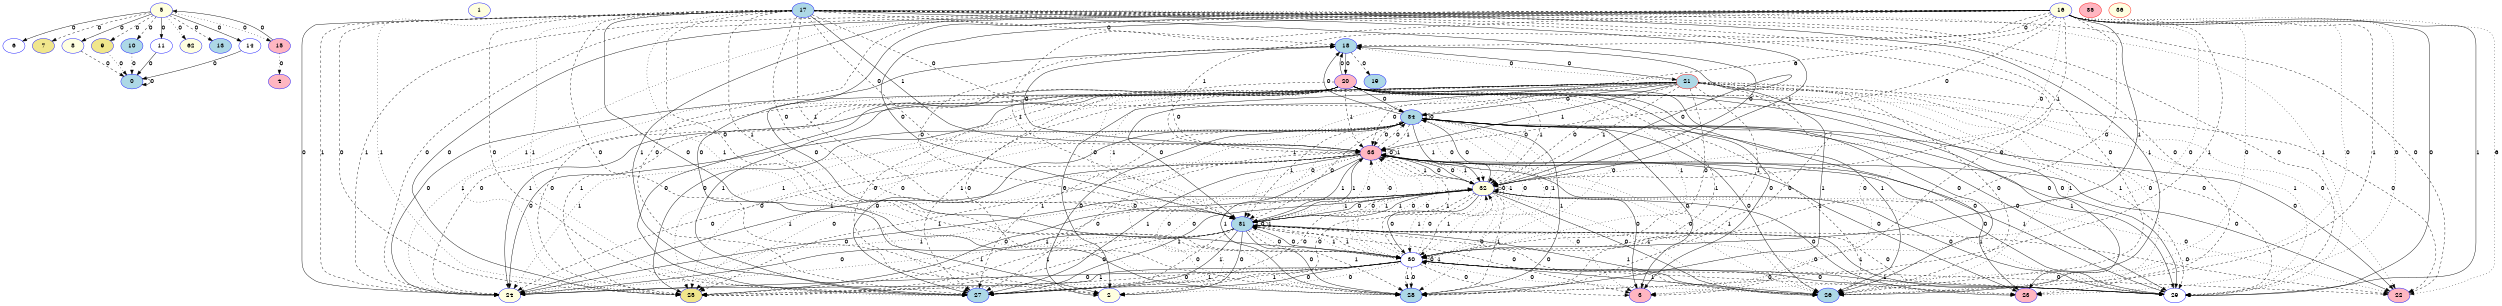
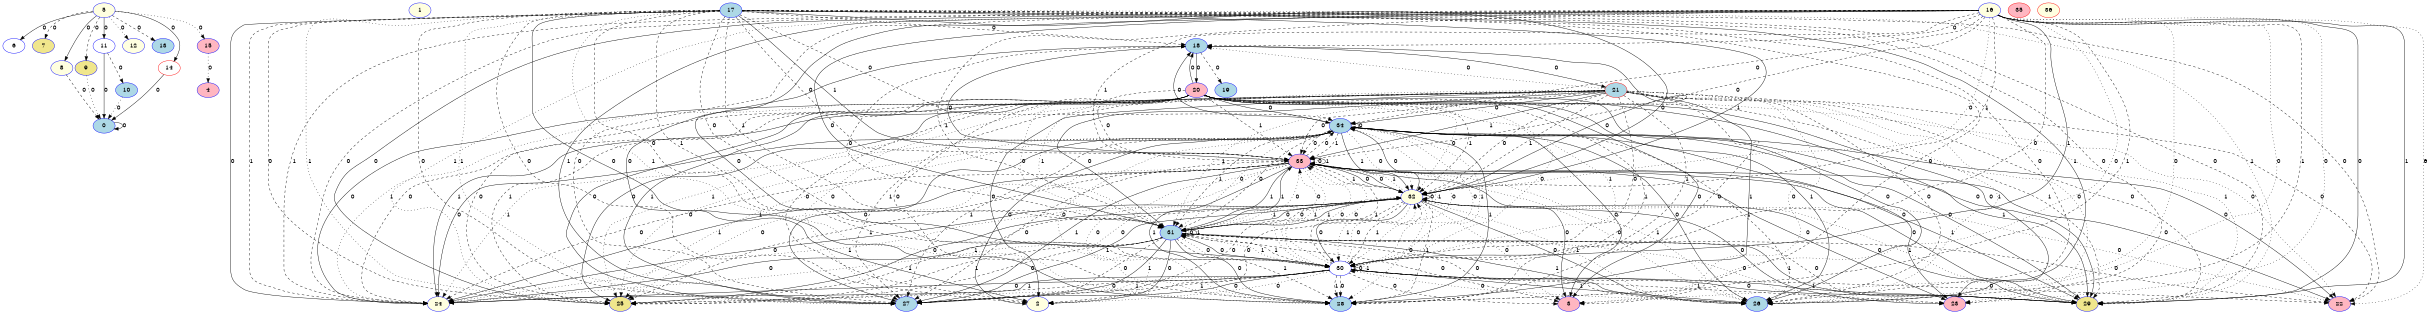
  digraph {
    node [color=blue fillcolor=lightblue style=filled]
    edge [style=solid]
    n1 [label=0]
    n2 [fillcolor=lightyellow label=1]
    n3 [fillcolor=lightyellow label=2]
    n4 [fillcolor=lightpink label=3]
    n5 [fillcolor=lightpink label=4]
    n6 [fillcolor=lightyellow label=5]
    n7 [fillcolor=white label=6]
    n8 [fillcolor=khaki label=7]
    n9 [fillcolor=lightyellow label=8]
    n10 [fillcolor=khaki label=9]
    n11 [label=10]
    n12 [fillcolor=white label=11]
-   n13 [fillcolor=lightyellow label=62]
+   n13 [fillcolor=lightyellow label=12]
    n14 [label=13]
-   n15 [fillcolor=white label=14]
+   n15 [color=red fillcolor=white label=14]
    n16 [fillcolor=lightpink label=15]
    n17 [fillcolor=lightyellow label=16]
    n18 [label=18]
    n19 [fillcolor=lightpink label=22]
    n20 [fillcolor=lightpink label=23]
    n21 [fillcolor=lightyellow label=24]
    n22 [fillcolor=khaki label=25]
    n23 [label=26]
    n24 [label=27]
    n25 [label=28]
-   n26 [fillcolor=white label=29]
+   n26 [fillcolor=khaki label=29]
    n27 [fillcolor=white label=30]
    n28 [label=31]
    n29 [fillcolor=lightyellow label=32]
    n30 [fillcolor=lightpink label=33]
    n31 [label=34]
    n32 [label=19]
    n33 [fillcolor=lightpink label=20]
    n34 [color=red label=21]
    n35 [label=17]
    n36 [color=red fillcolor=lightpink label=35]
    n37 [color=red fillcolor=lightyellow label=36]
    n1 -> n1 [label=0]
    n6 -> n7 [label=0]
    n6 -> n8 [label=0 style=dashed]
    n6 -> n9 [label=0]
    n6 -> n10 [label=0 style=dashed]
-   n6 -> n11 [label=0 style=dashed]
+   n12 -> n11 [label=0 style=dashed]
    n6 -> n12 [label=0]
    n6 -> n13 [label=0 style=dotted]
    n6 -> n14 [label=0 style=dashed]
    n6 -> n15 [label=0]
    n6 -> n16 [label=0 style=dotted]
    n9 -> n1 [label=0 style=dashed]
    n10 -> n1 [label=0 style=dotted]
    n11 -> n1 [label=0 style=dotted]
    n12 -> n1 [label=0]
    n15 -> n1 [label=0]
    n16 -> n5 [label=0 style=dotted]
-   n16 -> n6 [label=0]
    n17 -> n3 [label=0]
    n17 -> n4 [label=0 style=dotted]
    n17 -> n18 [label=0 style=dashed]
    n17 -> n19 [label=6 style=dotted]
    n17 -> n20 [label=0 style=dotted]
    n17 -> n21 [label=0 style=dashed]
    n17 -> n21 [label=1 style=dashed]
    n17 -> n22 [label=0]
    n17 -> n22 [label=1 style=dotted]
    n17 -> n23 [label=0 style=dotted]
    n17 -> n23 [label=1 style=dashed]
    n17 -> n24 [label=0 style=dashed]
    n17 -> n24 [label=1]
    n17 -> n25 [label=0 style=dotted]
    n17 -> n25 [label=1 style=dashed]
    n17 -> n26 [label=0]
    n17 -> n26 [label=1]
    n17 -> n27 [label=0 style=dashed]
    n17 -> n27 [label=1]
    n17 -> n28 [label=0]
    n17 -> n28 [label=1 style=dashed]
    n17 -> n29 [label=0 style=dotted]
    n17 -> n29 [label=1 style=dashed]
    n17 -> n30 [label=0 style=dashed]
    n17 -> n30 [label=1 style=dashed]
-   n17 -> n31 [label=6 style=dashed]
+   n17 -> n31 [label=0 style=dashed]
    n18 -> n32 [label=0 style=dashed]
    n18 -> n33 [label=0]
    n18 -> n34 [label=0]
    n27 -> n3 [label=0 style=dotted]
    n27 -> n4 [label=0 style=dashed]
    n27 -> n18 [label=0]
    n27 -> n19 [label=0 style=dashed]
-   n27 -> n20 [label=0 style=dashed]
+   n27 -> n20 [label=1 style=dashed]
    n27 -> n21 [label=0]
    n27 -> n21 [label=1]
    n27 -> n22 [label=0 style=dashed]
    n27 -> n22 [label=1 style=dotted]
    n27 -> n23 [label=0 style=dotted]
    n27 -> n23 [label=1]
    n27 -> n24 [label=0]
    n27 -> n24 [label=1 style=dashed]
    n27 -> n25 [label=0 style=dashed]
    n27 -> n25 [label=1 style=dashed]
    n27 -> n26 [label=0]
    n27 -> n26 [label=1]
    n27 -> n27 [label=0 style=dashed]
    n27 -> n27 [label=1 style=dotted]
    n27 -> n28 [label=0]
    n27 -> n28 [label=1 style=dotted]
    n27 -> n29 [label=0 style=dotted]
    n27 -> n29 [label=1 style=dashed]
    n27 -> n30 [label=0 style=dotted]
    n27 -> n30 [label=1 style=dashed]
    n27 -> n31 [label=0 style=dotted]
    n28 -> n3 [label=0]
    n28 -> n4 [label=0 style=dashed]
    n28 -> n18 [label=0 style=dashed]
    n28 -> n19 [label=0 style=dashed]
    n28 -> n20 [label=0 style=dotted]
    n28 -> n21 [label=0]
    n28 -> n21 [label=1 style=dotted]
    n28 -> n22 [label=0 style=dashed]
    n28 -> n22 [label=1 style=dashed]
    n28 -> n23 [label=0 style=dashed]
    n28 -> n23 [label=1]
    n28 -> n24 [label=0 style=dashed]
    n28 -> n24 [label=1]
    n28 -> n25 [label=0]
    n28 -> n25 [label=1 style=dashed]
    n28 -> n26 [label=0 style=dashed]
    n28 -> n26 [label=1]
    n28 -> n27 [label=0 style=dotted]
    n28 -> n27 [label=1 style=dashed]
    n28 -> n28 [label=0 style=dotted]
    n28 -> n28 [label=1]
    n28 -> n29 [label=0 style=dashed]
    n28 -> n29 [label=1 style=dotted]
    n28 -> n30 [label=0 style=dotted]
    n28 -> n30 [label=1]
    n28 -> n31 [label=0 style=dashed]
    n29 -> n3 [label=0 style=dashed]
    n29 -> n4 [label=0 style=dotted]
    n29 -> n18 [label=0]
    n29 -> n19 [label=0 style=dotted]
    n29 -> n20 [label=0]
    n29 -> n21 [label=0]
    n29 -> n21 [label=1 style=dotted]
    n29 -> n22 [label=0]
    n29 -> n22 [label=1 style=dashed]
    n29 -> n23 [label=0]
    n29 -> n23 [label=1 style=dotted]
    n29 -> n24 [label=0 style=dashed]
    n29 -> n24 [label=1]
    n29 -> n25 [label=0 style=dotted]
    n29 -> n25 [label=1 style=dashed]
    n29 -> n26 [label=0]
    n29 -> n26 [label=1 style=dotted]
    n29 -> n27 [label=0]
    n29 -> n27 [label=1 style=dotted]
    n29 -> n28 [label=0]
    n29 -> n28 [label=1]
    n29 -> n29 [label=0]
    n29 -> n29 [label=1 style=dotted]
    n29 -> n30 [label=0]
    n29 -> n30 [label=1 style=dotted]
    n29 -> n31 [label=0]
    n30 -> n3 [label=0 style=dotted]
    n30 -> n4 [label=0]
    n30 -> n18 [label=0]
    n30 -> n19 [label=0]
    n30 -> n20 [label=0]
    n30 -> n21 [label=0 style=dashed]
    n30 -> n21 [label=1]
    n30 -> n22 [label=0 style=dotted]
    n30 -> n22 [label=1 style=dashed]
    n30 -> n23 [label=0 style=dotted]
    n30 -> n23 [label=1 style=dotted]
    n30 -> n24 [label=0 style=dashed]
    n30 -> n24 [label=1]
    n30 -> n25 [label=0 style=dotted]
    n30 -> n25 [label=1]
    n30 -> n26 [label=0]
    n30 -> n26 [label=1]
    n30 -> n27 [label=0 style=dotted]
    n30 -> n27 [label=1 style=dotted]
    n30 -> n28 [label=0 style=dotted]
    n30 -> n28 [label=1]
    n30 -> n29 [label=0]
    n30 -> n29 [label=1 style=dashed]
    n30 -> n30 [label=0 style=dotted]
    n30 -> n30 [label=1]
    n30 -> n31 [label=0 style=dashed]
    n31 -> n3 [label=0]
    n31 -> n4 [label=0]
    n31 -> n18 [label=0]
    n31 -> n19 [label=0]
    n31 -> n20 [label=0]
    n31 -> n21 [label=0]
    n31 -> n21 [label=1 style=dotted]
    n31 -> n22 [label=0 style=dotted]
    n31 -> n22 [label=1 style=dotted]
    n31 -> n23 [label=0]
    n31 -> n23 [label=1 style=dashed]
    n31 -> n24 [label=0]
    n31 -> n24 [label=1 style=dashed]
    n31 -> n25 [label=0 style=dotted]
    n31 -> n25 [label=1]
    n31 -> n26 [label=0]
    n31 -> n26 [label=1]
    n31 -> n27 [label=0 style=dotted]
    n31 -> n27 [label=1 style=dotted]
    n31 -> n28 [label=0 style=dotted]
    n31 -> n28 [label=1 style=dashed]
    n31 -> n29 [label=0 style=dotted]
    n31 -> n29 [label=1]
    n31 -> n30 [label=0 style=dashed]
    n31 -> n30 [label=1 style=dashed]
    n31 -> n31 [label=0]
    n33 -> n3 [label=0 style=dashed]
    n33 -> n4 [label=0]
    n33 -> n18 [label=0]
    n33 -> n19 [label=0 style=dotted]
    n33 -> n20 [label=0]
    n33 -> n21 [label=0]
    n33 -> n21 [label=1 style=dotted]
    n33 -> n22 [label=0 style=dashed]
    n33 -> n22 [label=1 style=dashed]
    n33 -> n23 [label=0]
    n33 -> n23 [label=1]
    n33 -> n24 [label=0]
    n33 -> n24 [label=1]
    n33 -> n25 [label=0 style=dashed]
    n33 -> n25 [label=1 style=dashed]
    n33 -> n26 [label=0]
    n33 -> n26 [label=1 style=dashed]
    n33 -> n27 [label=0 style=dotted]
    n33 -> n27 [label=1 style=dotted]
    n33 -> n28 [label=0 style=dotted]
    n33 -> n28 [label=1 style=dotted]
    n33 -> n29 [label=0 style=dotted]
    n33 -> n29 [label=1 style=dashed]
    n33 -> n30 [label=0 style=dashed]
    n33 -> n30 [label=1 style=dashed]
    n33 -> n31 [label=0]
    n34 -> n3 [label=0]
    n34 -> n4 [label=0 style=dotted]
    n34 -> n18 [label=0 style=dotted]
    n34 -> n19 [label=0 style=dashed]
    n34 -> n20 [label=0 style=dotted]
    n34 -> n21 [label=0 style=dashed]
    n34 -> n21 [label=1]
    n34 -> n22 [label=0]
    n34 -> n22 [label=1 style=dotted]
    n34 -> n23 [label=0 style=dashed]
    n34 -> n23 [label=1 style=dotted]
    n34 -> n24 [label=0 style=dotted]
    n34 -> n24 [label=1 style=dashed]
    n34 -> n25 [label=0 style=dashed]
    n34 -> n25 [label=1]
    n34 -> n26 [label=0 style=dashed]
    n34 -> n26 [label=1 style=dotted]
    n34 -> n27 [label=0 style=dashed]
    n34 -> n27 [label=1 style=dashed]
    n34 -> n28 [label=0]
    n34 -> n28 [label=1 style=dotted]
    n34 -> n29 [label=0 style=dashed]
    n34 -> n29 [label=1 style=dashed]
    n34 -> n30 [label=0 style=dashed]
    n34 -> n30 [label=1]
    n34 -> n31 [label=0]
    n35 -> n3 [label=0 style=dashed]
    n35 -> n4 [label=0 style=dashed]
    n35 -> n18 [label=0 style=dashed]
    n35 -> n19 [label=0 style=dashed]
    n35 -> n20 [label=0 style=dashed]
    n35 -> n21 [label=0]
    n35 -> n21 [label=1 style=dashed]
    n35 -> n22 [label=0 style=dashed]
    n35 -> n22 [label=1 style=dotted]
    n35 -> n23 [label=0 style=dashed]
    n35 -> n23 [label=1]
    n35 -> n24 [label=0 style=dashed]
    n35 -> n24 [label=1 style=dotted]
    n35 -> n25 [label=0]
    n35 -> n25 [label=1 style=dotted]
    n35 -> n26 [label=0 style=dashed]
    n35 -> n26 [label=1 style=dotted]
    n35 -> n27 [label=0 style=dashed]
    n35 -> n27 [label=1 style=dashed]
    n35 -> n28 [label=0 style=dashed]
    n35 -> n28 [label=1 style=dashed]
    n35 -> n29 [label=0]
    n35 -> n29 [label=1]
    n35 -> n30 [label=0 style=dashed]
    n35 -> n30 [label=1]
    n35 -> n31 [label=0 style=dashed]
  }
